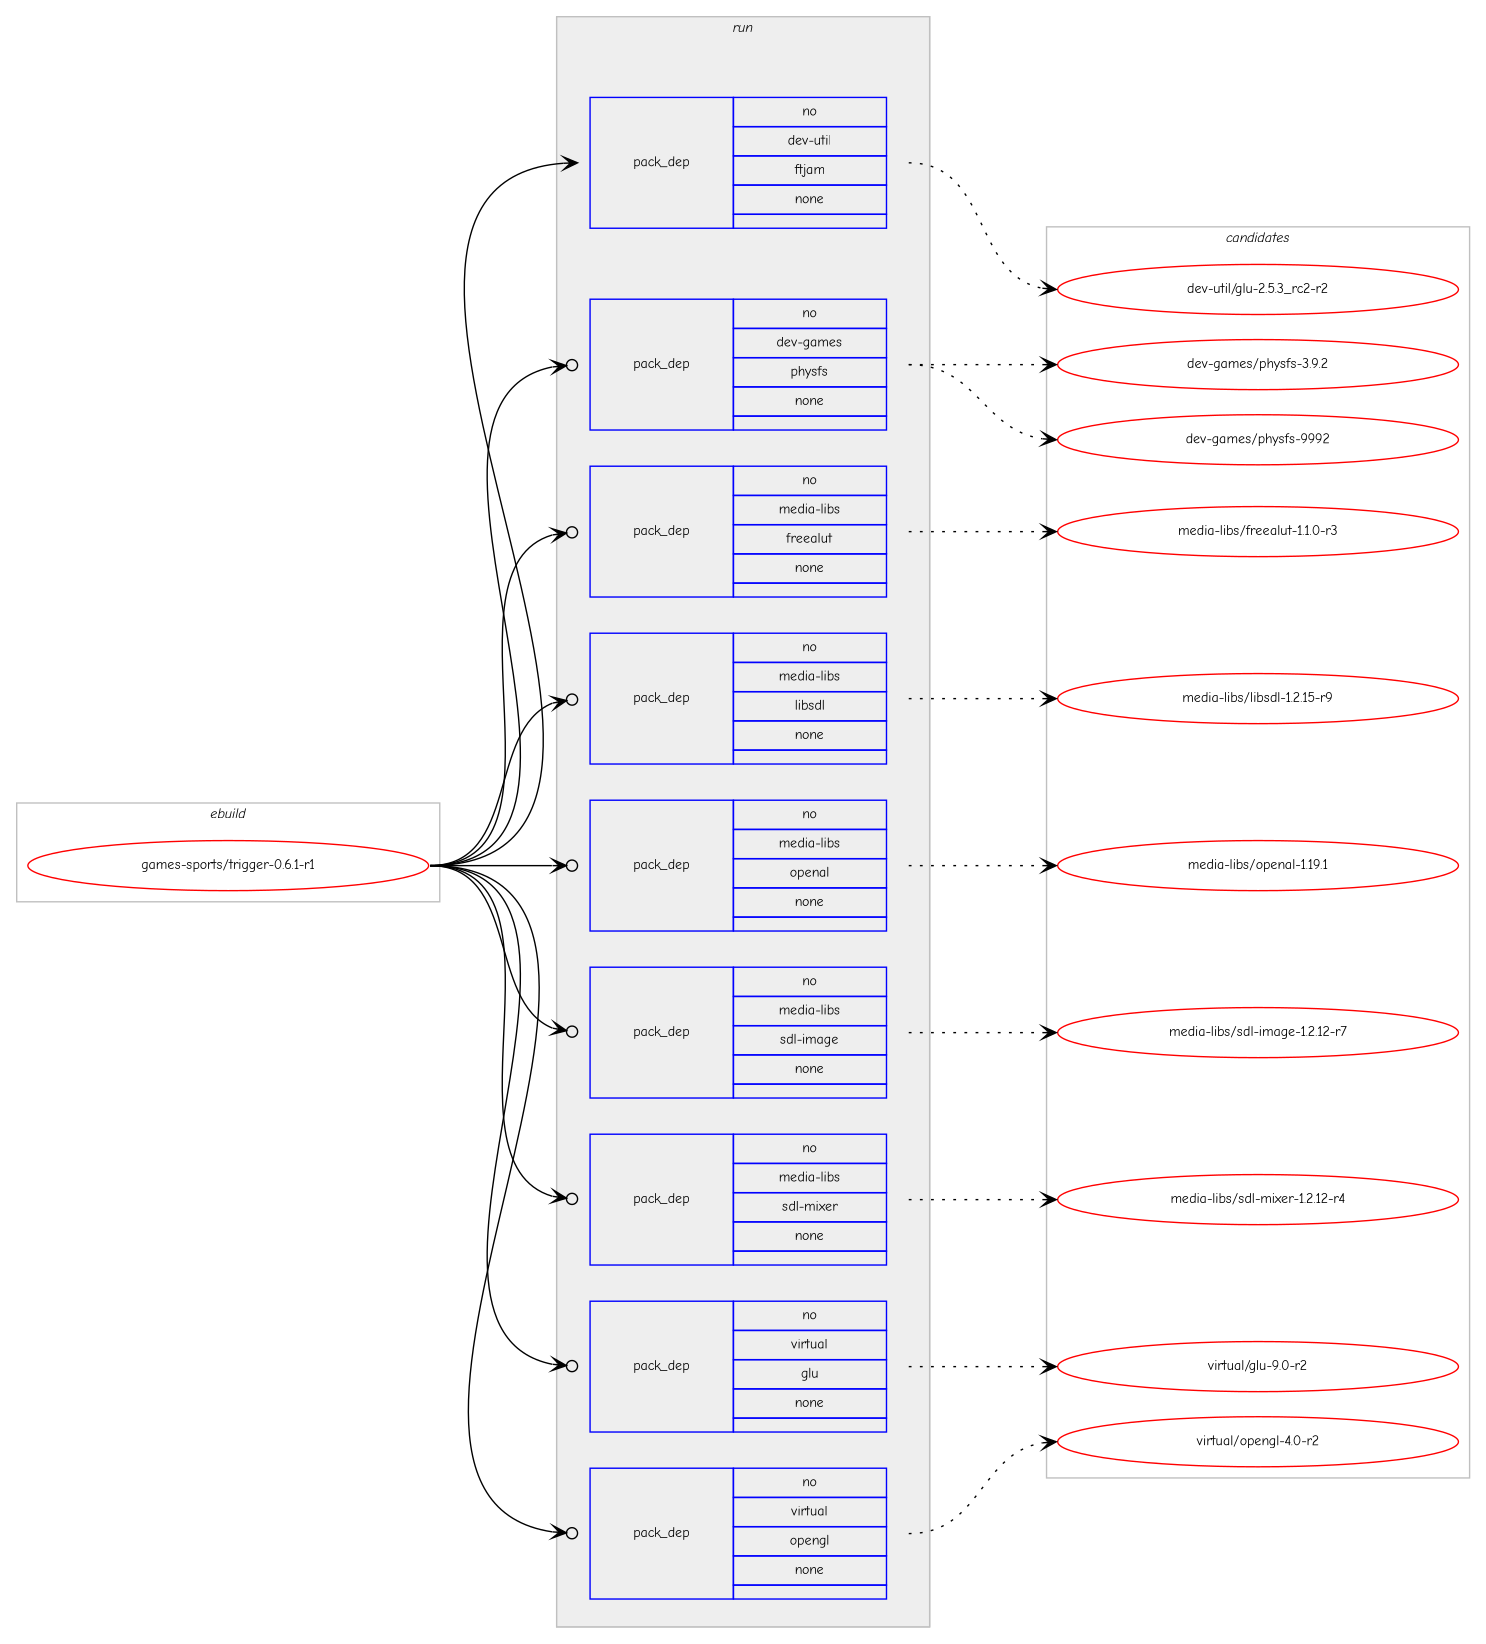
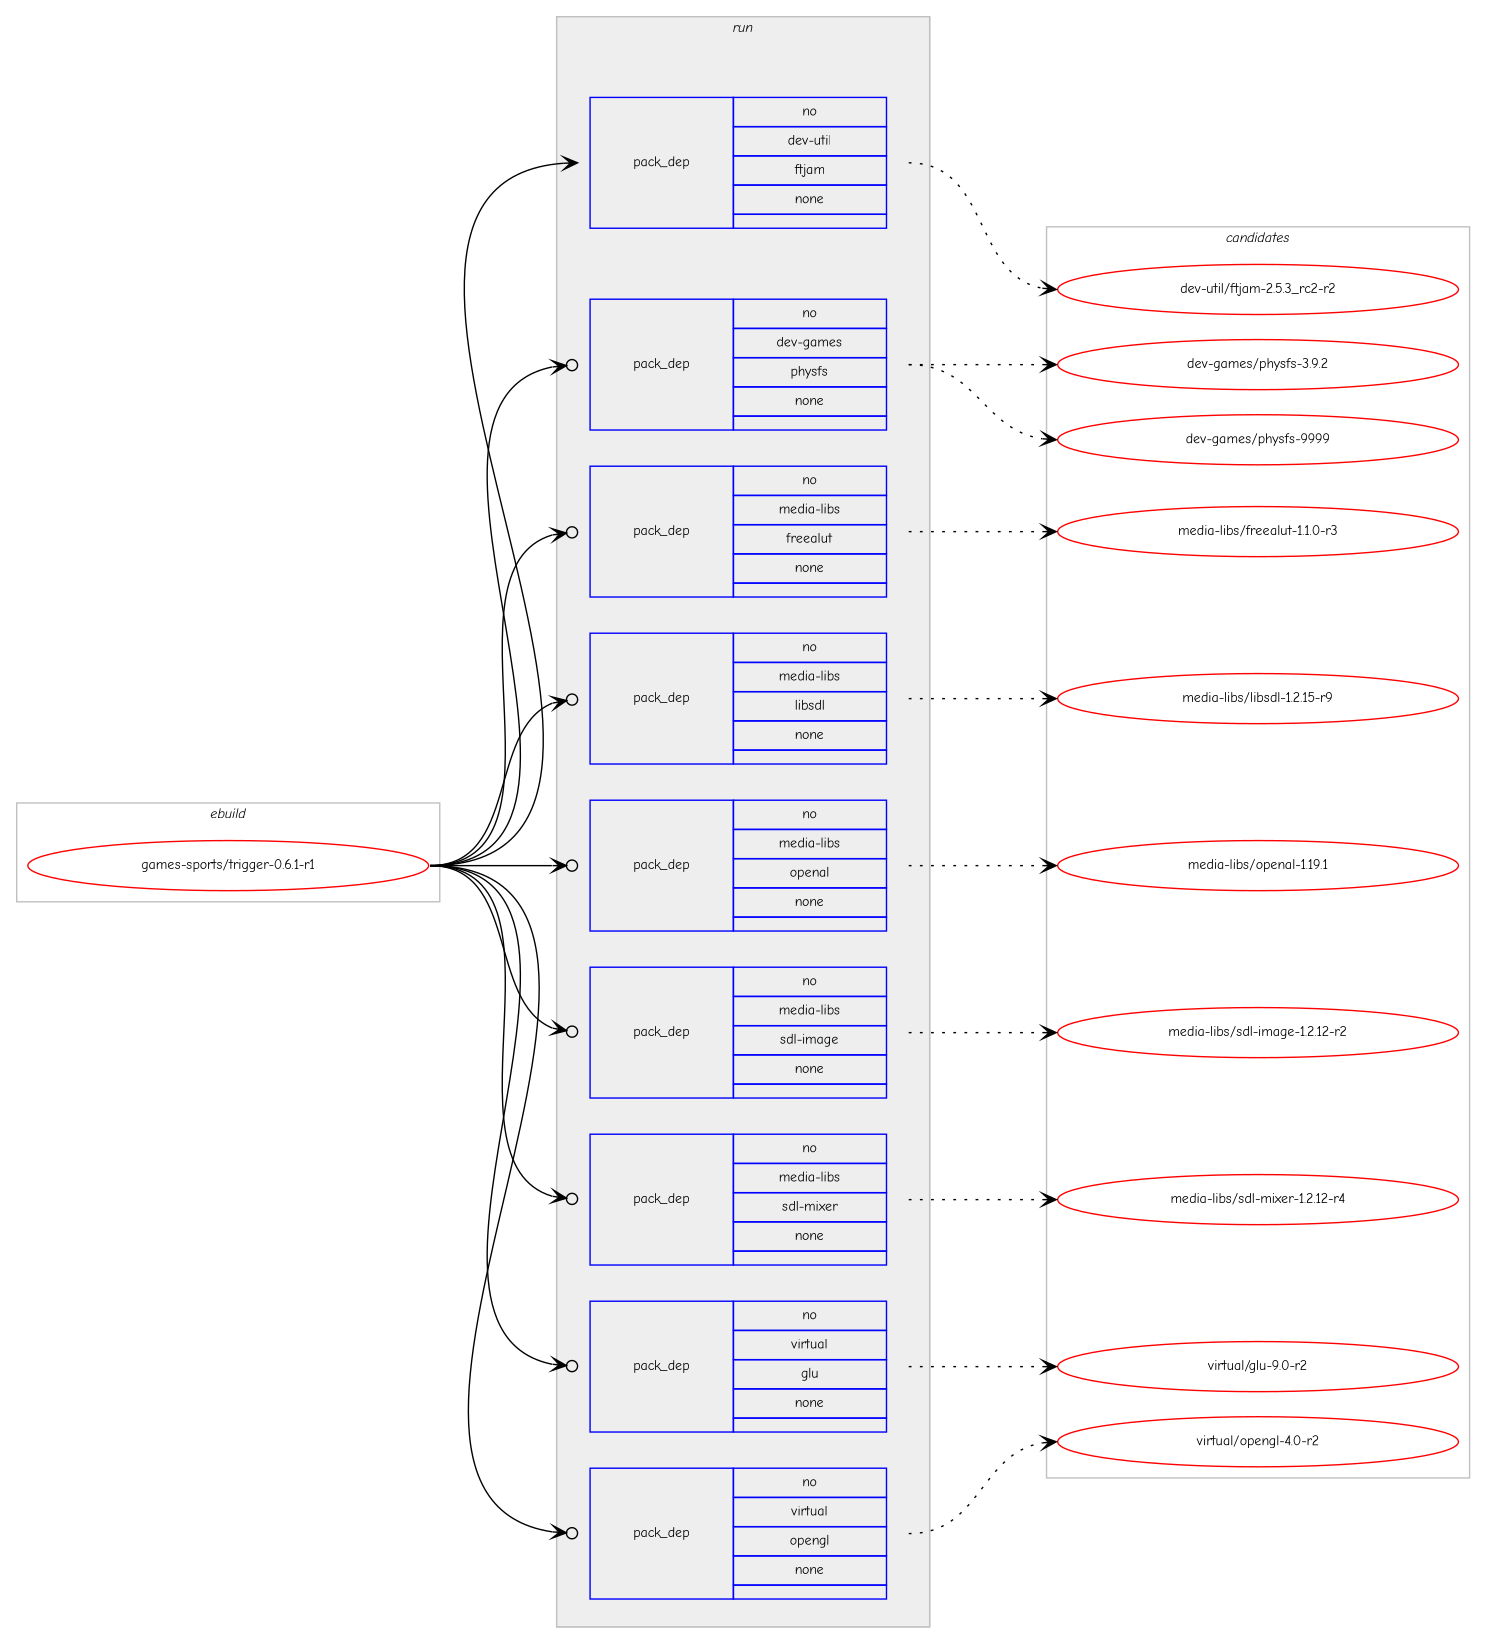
  digraph {
    compound=true
    concentrate=true
    fontname="Comic Neue"
    fontsize=10
    newrank=true
    rankdir=LR
    ranksep=1.5
    node [color=red fontname="Comic Neue" fontsize=10]
    edge [arrowhead=vee fontname="Comic Neue" headport=w style=dotted tailport=e weight=100]
    n1 [label="games-sports/trigger-0.6.1-r1" width=4]
    n2 [color=blue label=<<TABLE BORDER="0" CELLBORDER="1" CELLSPACING="0" CELLPADDING="4" WIDTH="220"><TR><TD ROWSPAN="6" CELLPADDING="30">pack_dep</TD></TR><TR><TD WIDTH="110">no</TD></TR><TR><TD>dev-util</TD></TR><TR><TD>ftjam</TD></TR><TR><TD>none</TD></TR><TR><TD></TD></TR></TABLE>> shape=none]
    n3 [color=blue label=<<TABLE BORDER="0" CELLBORDER="1" CELLSPACING="0" CELLPADDING="4" WIDTH="220"><TR><TD ROWSPAN="6" CELLPADDING="30">pack_dep</TD></TR><TR><TD WIDTH="110">no</TD></TR><TR><TD>dev-games</TD></TR><TR><TD>physfs</TD></TR><TR><TD>none</TD></TR><TR><TD></TD></TR></TABLE>> shape=none]
    n4 [color=blue label=<<TABLE BORDER="0" CELLBORDER="1" CELLSPACING="0" CELLPADDING="4" WIDTH="220"><TR><TD ROWSPAN="6" CELLPADDING="30">pack_dep</TD></TR><TR><TD WIDTH="110">no</TD></TR><TR><TD>media-libs</TD></TR><TR><TD>freealut</TD></TR><TR><TD>none</TD></TR><TR><TD></TD></TR></TABLE>> shape=none]
    n5 [color=blue label=<<TABLE BORDER="0" CELLBORDER="1" CELLSPACING="0" CELLPADDING="4" WIDTH="220"><TR><TD ROWSPAN="6" CELLPADDING="30">pack_dep</TD></TR><TR><TD WIDTH="110">no</TD></TR><TR><TD>media-libs</TD></TR><TR><TD>libsdl</TD></TR><TR><TD>none</TD></TR><TR><TD></TD></TR></TABLE>> shape=none]
    n6 [color=blue label=<<TABLE BORDER="0" CELLBORDER="1" CELLSPACING="0" CELLPADDING="4" WIDTH="220"><TR><TD ROWSPAN="6" CELLPADDING="30">pack_dep</TD></TR><TR><TD WIDTH="110">no</TD></TR><TR><TD>media-libs</TD></TR><TR><TD>openal</TD></TR><TR><TD>none</TD></TR><TR><TD></TD></TR></TABLE>> shape=none]
    n7 [color=blue label=<<TABLE BORDER="0" CELLBORDER="1" CELLSPACING="0" CELLPADDING="4" WIDTH="220"><TR><TD ROWSPAN="6" CELLPADDING="30">pack_dep</TD></TR><TR><TD WIDTH="110">no</TD></TR><TR><TD>media-libs</TD></TR><TR><TD>sdl-image</TD></TR><TR><TD>none</TD></TR><TR><TD></TD></TR></TABLE>> shape=none]
    n8 [color=blue label=<<TABLE BORDER="0" CELLBORDER="1" CELLSPACING="0" CELLPADDING="4" WIDTH="220"><TR><TD ROWSPAN="6" CELLPADDING="30">pack_dep</TD></TR><TR><TD WIDTH="110">no</TD></TR><TR><TD>media-libs</TD></TR><TR><TD>sdl-mixer</TD></TR><TR><TD>none</TD></TR><TR><TD></TD></TR></TABLE>> shape=none]
    n9 [color=blue label=<<TABLE BORDER="0" CELLBORDER="1" CELLSPACING="0" CELLPADDING="4" WIDTH="220"><TR><TD ROWSPAN="6" CELLPADDING="30">pack_dep</TD></TR><TR><TD WIDTH="110">no</TD></TR><TR><TD>virtual</TD></TR><TR><TD>glu</TD></TR><TR><TD>none</TD></TR><TR><TD></TD></TR></TABLE>> shape=none]
    n10 [color=blue label=<<TABLE BORDER="0" CELLBORDER="1" CELLSPACING="0" CELLPADDING="4" WIDTH="220"><TR><TD ROWSPAN="6" CELLPADDING="30">pack_dep</TD></TR><TR><TD WIDTH="110">no</TD></TR><TR><TD>virtual</TD></TR><TR><TD>opengl</TD></TR><TR><TD>none</TD></TR><TR><TD></TD></TR></TABLE>> shape=none]
-   n11 [label="dev-util/glu-2.5.3_rc2-r2" width=4]
+   n11 [label="dev-util/ftjam-2.5.3_rc2-r2" width=4]
    n12 [label="dev-games/physfs-3.9.2" width=4]
-   n13 [label="dev-games/physfs-9992" width=4]
+   n13 [label="dev-games/physfs-9999" width=4]
    n14 [label="media-libs/freealut-1.1.0-r3" width=4]
    n15 [label="media-libs/libsdl-1.2.15-r9" width=4]
    n16 [label="media-libs/openal-1.19.1" width=4]
-   n17 [label="media-libs/sdl-image-1.2.12-r7" width=4]
+   n17 [label="media-libs/sdl-image-1.2.12-r2" width=4]
    n18 [label="media-libs/sdl-mixer-1.2.12-r4" width=4]
    n19 [label="virtual/glu-9.0-r2" width=4]
    n20 [label="virtual/opengl-4.0-r2" width=4]
    subgraph cluster_1 {
      color=gray
      label=<<i>ebuild</i>>
      rank=same
      n1
    }
    subgraph cluster_2 {
      color=gray
      label=<<i>dependencies</i>>
      subgraph cluster_3 {
        color=gray
        fillcolor="#eeeeee"
        label=<<i>compile</i>>
        style=filled
        subgraph sub_4 {
          color=gray
          fillcolor="#eeeeee"
          label=<<i>compile</i>>
          style=filled
          n2
        }
      }
      subgraph cluster_5 {
        color=gray
        fillcolor="#eeeeee"
        label=<<i>compile and run</i>>
        style=filled
        subgraph sub_6 {
          color=gray
          fillcolor="#eeeeee"
          label=<<i>compile and run</i>>
          style=filled
          n3
        }
        subgraph sub_7 {
          color=gray
          fillcolor="#eeeeee"
          label=<<i>compile and run</i>>
          style=filled
          n4
        }
        subgraph sub_8 {
          color=gray
          fillcolor="#eeeeee"
          label=<<i>compile and run</i>>
          style=filled
          n5
        }
        subgraph sub_9 {
          color=gray
          fillcolor="#eeeeee"
          label=<<i>compile and run</i>>
          style=filled
          n6
        }
        subgraph sub_10 {
          color=gray
          fillcolor="#eeeeee"
          label=<<i>compile and run</i>>
          style=filled
          n7
        }
        subgraph sub_11 {
          color=gray
          fillcolor="#eeeeee"
          label=<<i>compile and run</i>>
          style=filled
          n8
        }
        subgraph sub_12 {
          color=gray
          fillcolor="#eeeeee"
          label=<<i>compile and run</i>>
          style=filled
          n9
        }
        subgraph sub_13 {
          color=gray
          fillcolor="#eeeeee"
          label=<<i>compile and run</i>>
          style=filled
          n10
        }
      }
      subgraph cluster_14 {
        color=gray
        fillcolor="#eeeeee"
        label=<<i>run</i>>
        style=filled
      }
    }
    subgraph cluster_15 {
      color=gray
      label=<<i>candidates</i>>
      rank=same
      subgraph sub_16 {
        color=black
        label=<<i>candidates</i>>
        nodesep=1
        rank=same
        n11
      }
      subgraph sub_17 {
        color=black
        label=<<i>candidates</i>>
        nodesep=1
        rank=same
        n12
        n13
      }
      subgraph sub_18 {
        color=black
        label=<<i>candidates</i>>
        nodesep=1
        rank=same
        n14
      }
      subgraph sub_19 {
        color=black
        label=<<i>candidates</i>>
        nodesep=1
        rank=same
        n15
      }
      subgraph sub_20 {
        color=black
        label=<<i>candidates</i>>
        nodesep=1
        rank=same
        n16
      }
      subgraph sub_21 {
        color=black
        label=<<i>candidates</i>>
        nodesep=1
        rank=same
        n17
      }
      subgraph sub_22 {
        color=black
        label=<<i>candidates</i>>
        nodesep=1
        rank=same
        n18
      }
      subgraph sub_23 {
        color=black
        label=<<i>candidates</i>>
        nodesep=1
        rank=same
        n19
      }
      subgraph sub_24 {
        color=black
        label=<<i>candidates</i>>
        nodesep=1
        rank=same
        n20
      }
    }
    n1 -> n2 [style=solid weight=20]
    n1 -> n3 [arrowhead=odotvee style=solid weight=20]
    n1 -> n4 [arrowhead=odotvee style=solid weight=20]
    n1 -> n5 [arrowhead=odotvee style=solid weight=20]
    n1 -> n6 [arrowhead=odotvee style=solid weight=20]
    n1 -> n7 [arrowhead=odotvee style=solid weight=20]
    n1 -> n8 [arrowhead=odotvee style=solid weight=20]
    n1 -> n9 [arrowhead=odotvee style=solid weight=20]
    n1 -> n10 [arrowhead=odotvee style=solid weight=20]
    n2 -> n11
    n3 -> n12
    n3 -> n13
    n4 -> n14
    n5 -> n15
    n6 -> n16
    n7 -> n17
    n8 -> n18
    n9 -> n19
    n10 -> n20
  }
